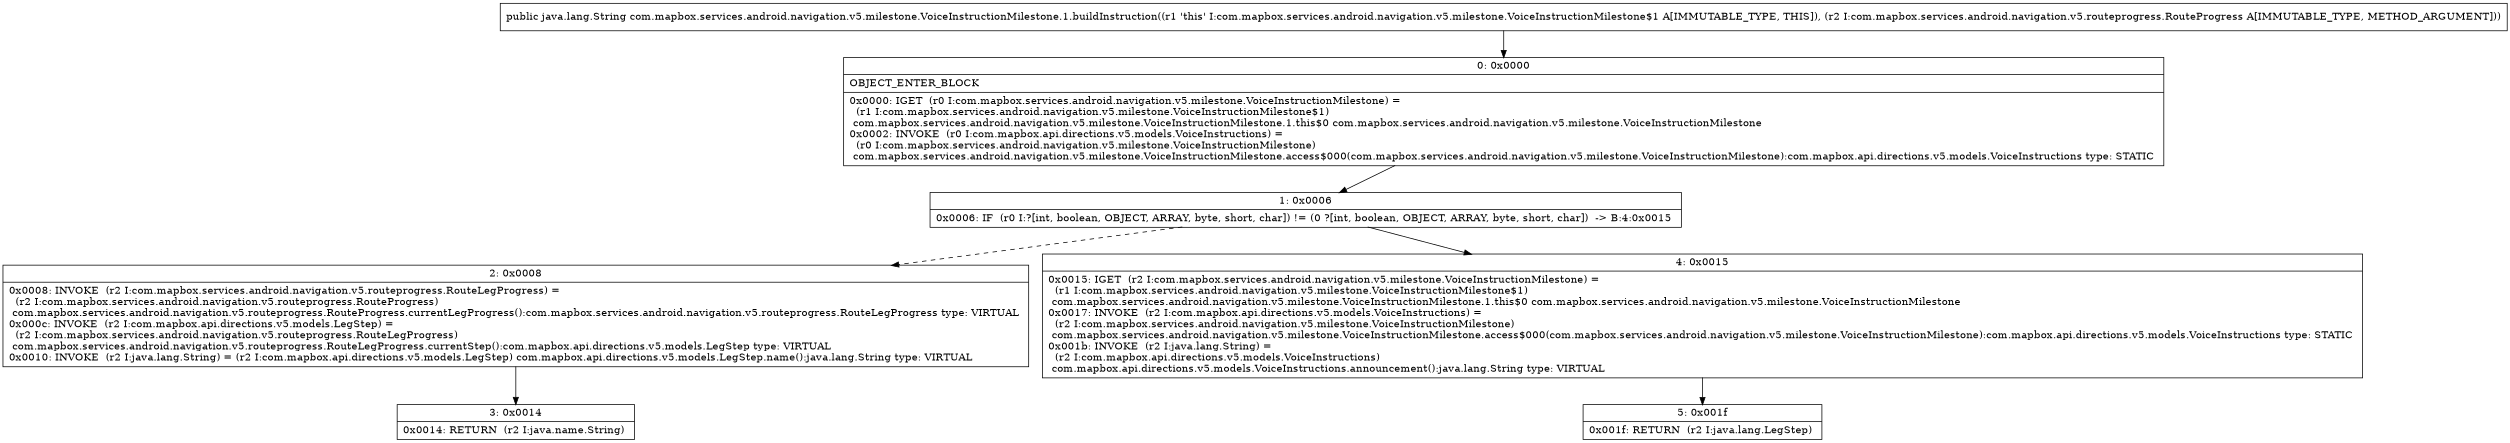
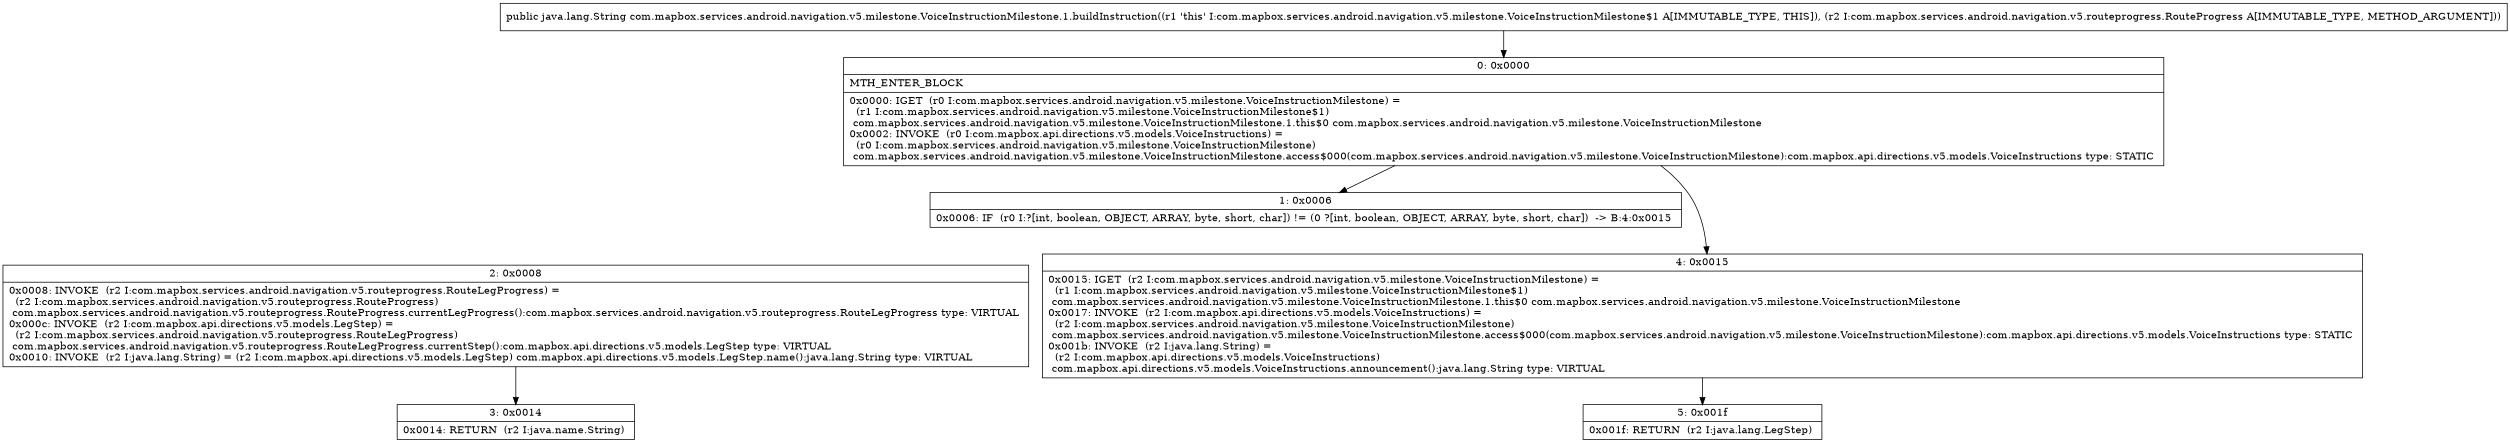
  digraph {
    node [shape=record]
-   n1 [label="{0\:\ 0x0000|OBJECT_ENTER_BLOCK\l|0x0000: IGET  (r0 I:com.mapbox.services.android.navigation.v5.milestone.VoiceInstructionMilestone) = \l  (r1 I:com.mapbox.services.android.navigation.v5.milestone.VoiceInstructionMilestone$1)\l com.mapbox.services.android.navigation.v5.milestone.VoiceInstructionMilestone.1.this$0 com.mapbox.services.android.navigation.v5.milestone.VoiceInstructionMilestone \l0x0002: INVOKE  (r0 I:com.mapbox.api.directions.v5.models.VoiceInstructions) = \l  (r0 I:com.mapbox.services.android.navigation.v5.milestone.VoiceInstructionMilestone)\l com.mapbox.services.android.navigation.v5.milestone.VoiceInstructionMilestone.access$000(com.mapbox.services.android.navigation.v5.milestone.VoiceInstructionMilestone):com.mapbox.api.directions.v5.models.VoiceInstructions type: STATIC \l}"]
+   n1 [label="{0\:\ 0x0000|MTH_ENTER_BLOCK\l|0x0000: IGET  (r0 I:com.mapbox.services.android.navigation.v5.milestone.VoiceInstructionMilestone) = \l  (r1 I:com.mapbox.services.android.navigation.v5.milestone.VoiceInstructionMilestone$1)\l com.mapbox.services.android.navigation.v5.milestone.VoiceInstructionMilestone.1.this$0 com.mapbox.services.android.navigation.v5.milestone.VoiceInstructionMilestone \l0x0002: INVOKE  (r0 I:com.mapbox.api.directions.v5.models.VoiceInstructions) = \l  (r0 I:com.mapbox.services.android.navigation.v5.milestone.VoiceInstructionMilestone)\l com.mapbox.services.android.navigation.v5.milestone.VoiceInstructionMilestone.access$000(com.mapbox.services.android.navigation.v5.milestone.VoiceInstructionMilestone):com.mapbox.api.directions.v5.models.VoiceInstructions type: STATIC \l}"]
    n2 [label="{1\:\ 0x0006|0x0006: IF  (r0 I:?[int, boolean, OBJECT, ARRAY, byte, short, char]) != (0 ?[int, boolean, OBJECT, ARRAY, byte, short, char])  \-\> B:4:0x0015 \l}"]
    n3 [label="{2\:\ 0x0008|0x0008: INVOKE  (r2 I:com.mapbox.services.android.navigation.v5.routeprogress.RouteLegProgress) = \l  (r2 I:com.mapbox.services.android.navigation.v5.routeprogress.RouteProgress)\l com.mapbox.services.android.navigation.v5.routeprogress.RouteProgress.currentLegProgress():com.mapbox.services.android.navigation.v5.routeprogress.RouteLegProgress type: VIRTUAL \l0x000c: INVOKE  (r2 I:com.mapbox.api.directions.v5.models.LegStep) = \l  (r2 I:com.mapbox.services.android.navigation.v5.routeprogress.RouteLegProgress)\l com.mapbox.services.android.navigation.v5.routeprogress.RouteLegProgress.currentStep():com.mapbox.api.directions.v5.models.LegStep type: VIRTUAL \l0x0010: INVOKE  (r2 I:java.lang.String) = (r2 I:com.mapbox.api.directions.v5.models.LegStep) com.mapbox.api.directions.v5.models.LegStep.name():java.lang.String type: VIRTUAL \l}"]
    n4 [label="{4\:\ 0x0015|0x0015: IGET  (r2 I:com.mapbox.services.android.navigation.v5.milestone.VoiceInstructionMilestone) = \l  (r1 I:com.mapbox.services.android.navigation.v5.milestone.VoiceInstructionMilestone$1)\l com.mapbox.services.android.navigation.v5.milestone.VoiceInstructionMilestone.1.this$0 com.mapbox.services.android.navigation.v5.milestone.VoiceInstructionMilestone \l0x0017: INVOKE  (r2 I:com.mapbox.api.directions.v5.models.VoiceInstructions) = \l  (r2 I:com.mapbox.services.android.navigation.v5.milestone.VoiceInstructionMilestone)\l com.mapbox.services.android.navigation.v5.milestone.VoiceInstructionMilestone.access$000(com.mapbox.services.android.navigation.v5.milestone.VoiceInstructionMilestone):com.mapbox.api.directions.v5.models.VoiceInstructions type: STATIC \l0x001b: INVOKE  (r2 I:java.lang.String) = \l  (r2 I:com.mapbox.api.directions.v5.models.VoiceInstructions)\l com.mapbox.api.directions.v5.models.VoiceInstructions.announcement():java.lang.String type: VIRTUAL \l}"]
    n5 [label="{3\:\ 0x0014|0x0014: RETURN  (r2 I:java.name.String) \l}"]
    n6 [label="{5\:\ 0x001f|0x001f: RETURN  (r2 I:java.lang.LegStep) \l}"]
    n7 [label="{public java.lang.String com.mapbox.services.android.navigation.v5.milestone.VoiceInstructionMilestone.1.buildInstruction((r1 'this' I:com.mapbox.services.android.navigation.v5.milestone.VoiceInstructionMilestone$1 A[IMMUTABLE_TYPE, THIS]), (r2 I:com.mapbox.services.android.navigation.v5.routeprogress.RouteProgress A[IMMUTABLE_TYPE, METHOD_ARGUMENT])) }"]
    n1 -> n2
-   n2 -> n3 [style=dashed]
-   n2 -> n4
+   n1 -> n4
    n3 -> n5
    n4 -> n6
    n7 -> n1
  }
